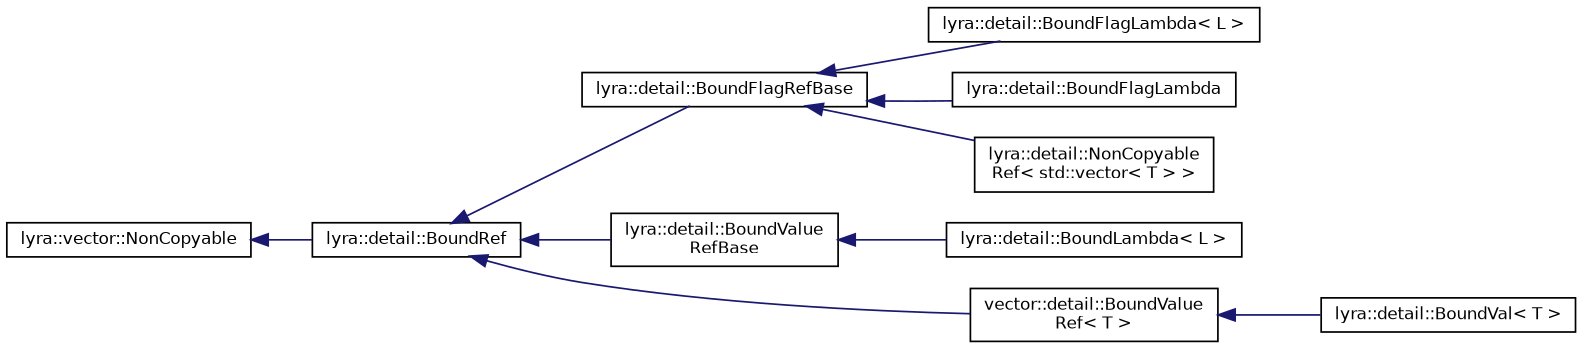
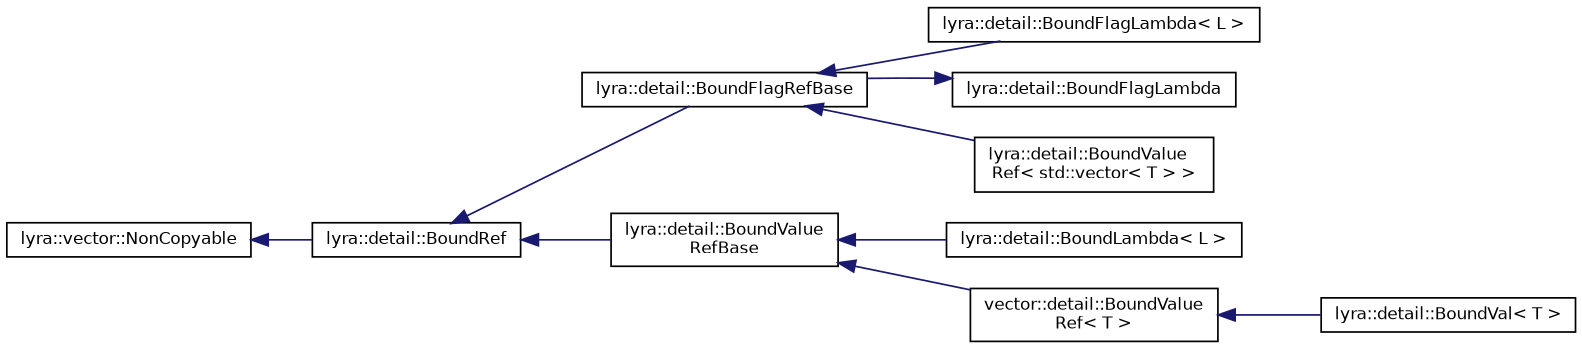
  digraph {
    rankdir=LR
    node [color=black fillcolor=white fontname=Helvetica fontsize=10 shape=record style=filled]
    edge [color=midnightblue dir=back fontname=Helvetica fontsize=10 labelfontname=Helvetica labelfontsize=10 style=solid]
    n1 [height=0.2 label="lyra::vector::NonCopyable" width=0.4]
    n2 [height=0.2 label="lyra::detail::BoundRef" width=0.4]
    n3 [height=0.2 label="lyra::detail::BoundFlagRefBase" width=0.4]
    n4 [height=0.2 label="lyra::detail::BoundValue\lRefBase" width=0.4]
    n5 [height=0.2 label="lyra::detail::BoundFlagLambda\< L \>" width=0.4]
    n6 [height=0.2 label="lyra::detail::BoundFlagLambda" width=0.4]
-   n7 [height=0.2 label="lyra::detail::NonCopyable\lRef\< std::vector\< T \> \>" width=0.4]
+   n7 [height=0.2 label="lyra::detail::BoundValue\lRef\< std::vector\< T \> \>" width=0.4]
    n8 [height=0.2 label="lyra::detail::BoundLambda\< L \>" width=0.4]
    n9 [height=0.2 label="vector::detail::BoundValue\lRef\< T \>" width=0.4]
    n10 [height=0.2 label="lyra::detail::BoundVal\< T \>" width=0.4]
    n1 -> n2
    n2 -> n3
    n2 -> n4
    n3 -> n5
-   n3 -> n6
+   n6 -> n3
    n3 -> n7
    n4 -> n8
-   n2 -> n9
+   n4 -> n9
    n9 -> n10
  }
